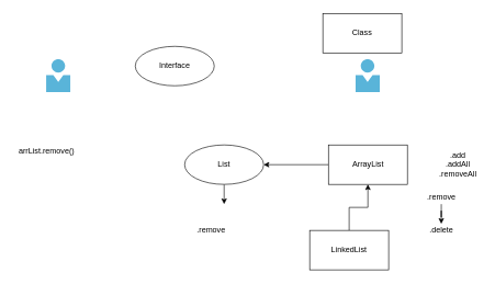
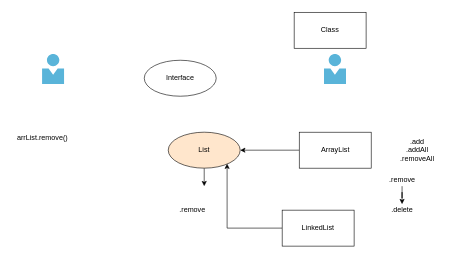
  <mxCell id="0" />
  <mxCell id="1" parent="0" />
  <mxCell id="2" value="" style="aspect=fixed;html=1;points=[];align=center;image;fontSize=12;image=img/lib/mscae/Person.svg;" parent="1" vertex="1"><mxGeometry x="540" y="90" width="37" height="50" as="geometry" /></mxCell>
  <mxCell id="3" value="" style="aspect=fixed;html=1;points=[];align=center;image;fontSize=12;image=img/lib/mscae/Person.svg;" parent="1" vertex="1"><mxGeometry x="70" y="90" width="37" height="50" as="geometry" /></mxCell>
- <mxCell id="4" value="Interface" style="ellipse;whiteSpace=wrap;html=1;" parent="1" vertex="1"><mxGeometry x="205" y="70" width="120" height="60" as="geometry" /></mxCell>
+ <mxCell id="4" value="Interface" style="ellipse;whiteSpace=wrap;html=1;" parent="1" vertex="1"><mxGeometry x="240" y="100" width="120" height="60" as="geometry" /></mxCell>
  <mxCell id="5" value="Class" style="whiteSpace=wrap;html=1;" parent="1" vertex="1"><mxGeometry x="490" y="20" width="120" height="60" as="geometry" /></mxCell>
  <mxCell id="6" style="edgeStyle=orthogonalEdgeStyle;rounded=0;orthogonalLoop=1;jettySize=auto;html=1;" parent="1" source="7" target="14" edge="1"><mxGeometry relative="1" as="geometry" /></mxCell>
  <mxCell id="7" value="ArrayList" style="whiteSpace=wrap;html=1;" parent="1" vertex="1"><mxGeometry x="498.5" y="220" width="120" height="60" as="geometry" /></mxCell>
  <mxCell id="8" value=".add&lt;br&gt;.addAll&lt;br&gt;.removeAll" style="text;html=1;align=center;verticalAlign=middle;resizable=0;points=[];autosize=1;strokeColor=none;" parent="1" vertex="1"><mxGeometry x="660" y="225" width="70" height="50" as="geometry" /></mxCell>
  <mxCell id="9" value="arrList.remove()" style="text;html=1;align=center;verticalAlign=middle;resizable=0;points=[];autosize=1;strokeColor=none;" parent="1" vertex="1"><mxGeometry x="20" y="220" width="100" height="20" as="geometry" /></mxCell>
  <mxCell id="10" style="edgeStyle=orthogonalEdgeStyle;rounded=0;orthogonalLoop=1;jettySize=auto;html=1;entryX=0.5;entryY=0;entryDx=0;entryDy=0;entryPerimeter=0;" parent="1" source="11" target="12" edge="1"><mxGeometry relative="1" as="geometry" /></mxCell>
  <mxCell id="11" value=".remove" style="text;html=1;align=center;verticalAlign=middle;resizable=0;points=[];autosize=1;strokeColor=none;" parent="1" vertex="1"><mxGeometry x="640" y="290" width="60" height="20" as="geometry" /></mxCell>
  <mxCell id="12" value=".delete" style="text;html=1;align=center;verticalAlign=middle;resizable=0;points=[];autosize=1;strokeColor=none;" parent="1" vertex="1"><mxGeometry x="645" y="340" width="50" height="20" as="geometry" /></mxCell>
  <mxCell id="13" style="edgeStyle=orthogonalEdgeStyle;rounded=0;orthogonalLoop=1;jettySize=auto;html=1;" parent="1" source="14" edge="1"><mxGeometry relative="1" as="geometry"><mxPoint x="340" y="310" as="targetPoint" /></mxGeometry></mxCell>
- <mxCell id="14" value="List" style="ellipse;whiteSpace=wrap;html=1;" parent="1" vertex="1"><mxGeometry x="280" y="220" width="120" height="60" as="geometry" /></mxCell>
+ <mxCell id="14" value="List" style="ellipse;whiteSpace=wrap;html=1;fillColor=#ffe6cc;" parent="1" vertex="1"><mxGeometry x="280" y="220" width="120" height="60" as="geometry" /></mxCell>
  <mxCell id="15" value=".remove" style="text;html=1;align=center;verticalAlign=middle;resizable=0;points=[];autosize=1;strokeColor=none;" parent="1" vertex="1"><mxGeometry x="290" y="340" width="60" height="20" as="geometry" /></mxCell>
- <mxCell id="16" style="edgeStyle=orthogonalEdgeStyle;rounded=0;orthogonalLoop=1;jettySize=auto;html=1;" parent="1" source="17" target="7" edge="1"><mxGeometry relative="1" as="geometry" /></mxCell>
+ <mxCell id="16" style="edgeStyle=orthogonalEdgeStyle;rounded=0;orthogonalLoop=1;jettySize=auto;html=1;entryX=0.818;entryY=0.876;entryDx=0;entryDy=0;entryPerimeter=0;" parent="1" source="17" target="14" edge="1"><mxGeometry relative="1" as="geometry" /></mxCell>
  <mxCell id="17" value="LinkedList" style="whiteSpace=wrap;html=1;" parent="1" vertex="1"><mxGeometry x="470" y="350" width="120" height="60" as="geometry" /></mxCell>
